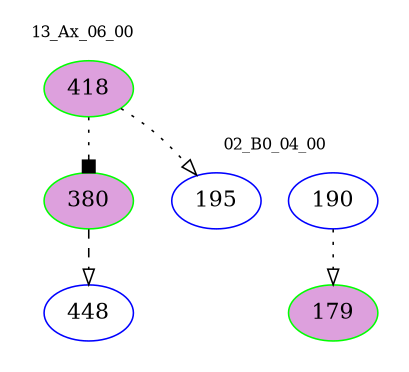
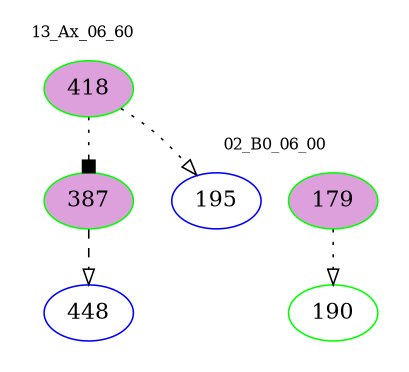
  digraph {
    node [color=green fillcolor=plum style=filled]
    edge [arrowhead=onormal color=black style=dotted]
    n1 [label=418]
-   n2 [label=380]
+   n2 [label=387]
    n3 [color=blue fillcolor=white label=448]
-   n4 [color=blue fillcolor=white label=190]
+   n4 [fillcolor=white label=190]
    n5 [label=179]
    n6 [color=blue fillcolor=white label=195]
    subgraph cluster_1 {
      color=white
      fontsize=10
-     label="13_Ax_06_00"
+     label="13_Ax_06_60"
      n1
      n2
      n3
    }
    subgraph cluster_2 {
      color=white
      fontsize=10
-     label="02_B0_04_00"
+     label="02_B0_06_00"
      n4
      n5
      n6
    }
    n1 -> n2 [arrowhead=box]
    n1 -> n6
    n2 -> n3 [style=dashed]
-   n4 -> n5
+   n5 -> n4
  }
